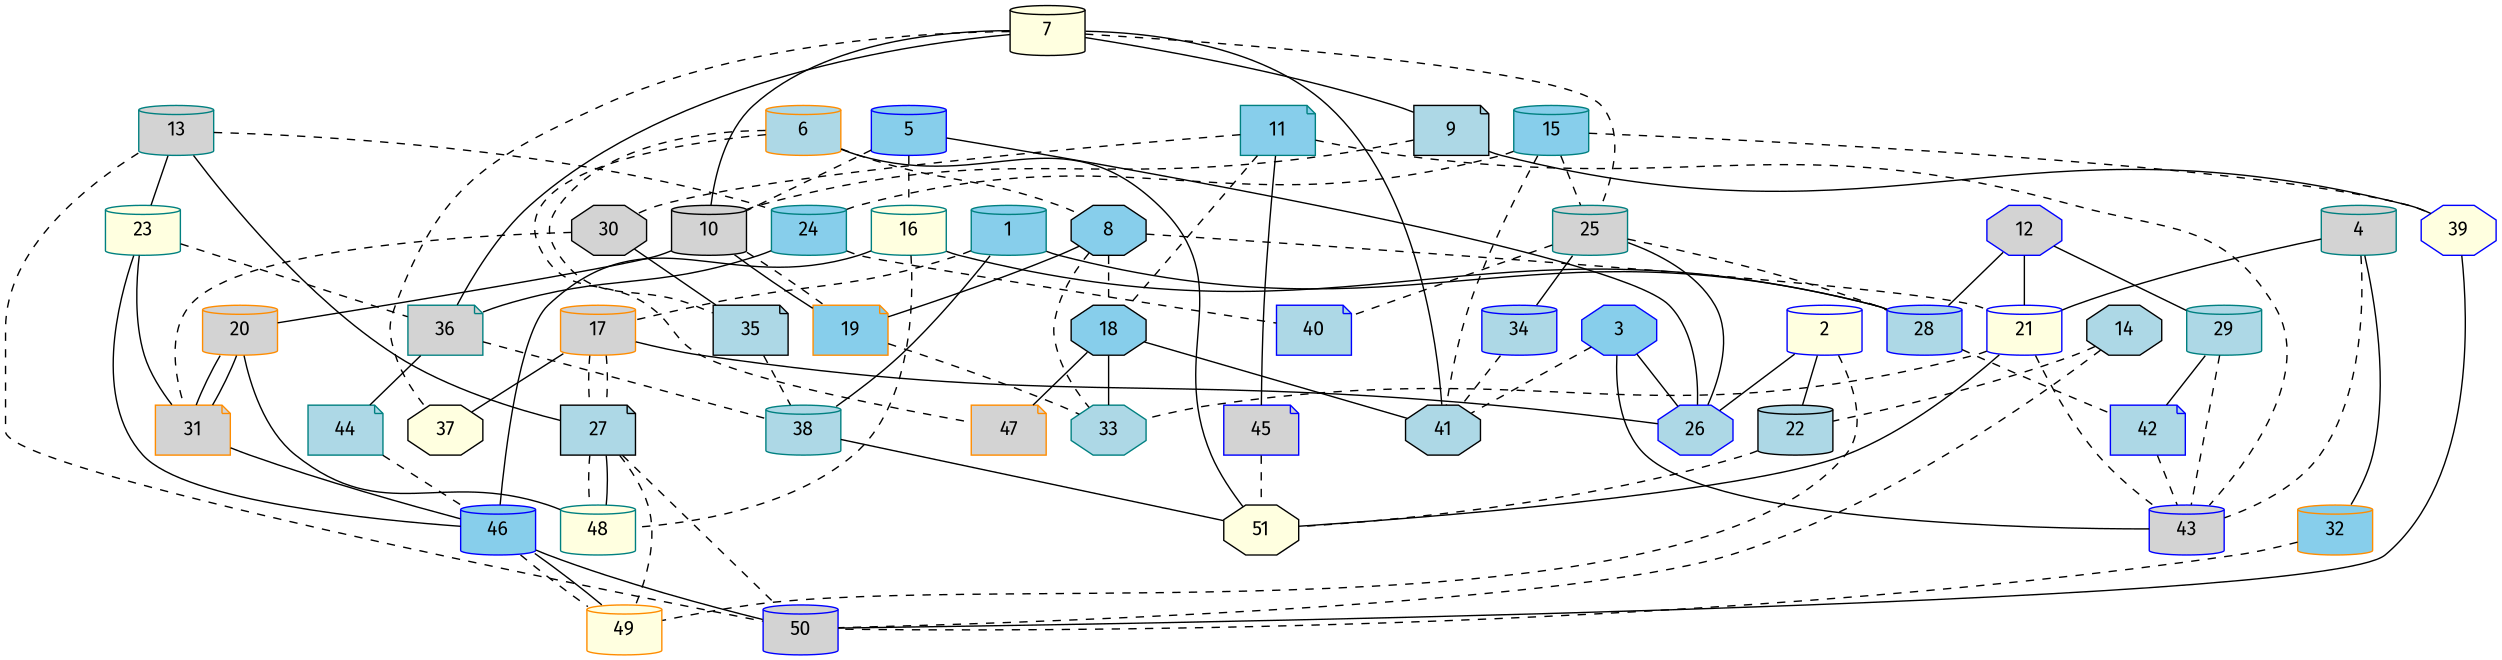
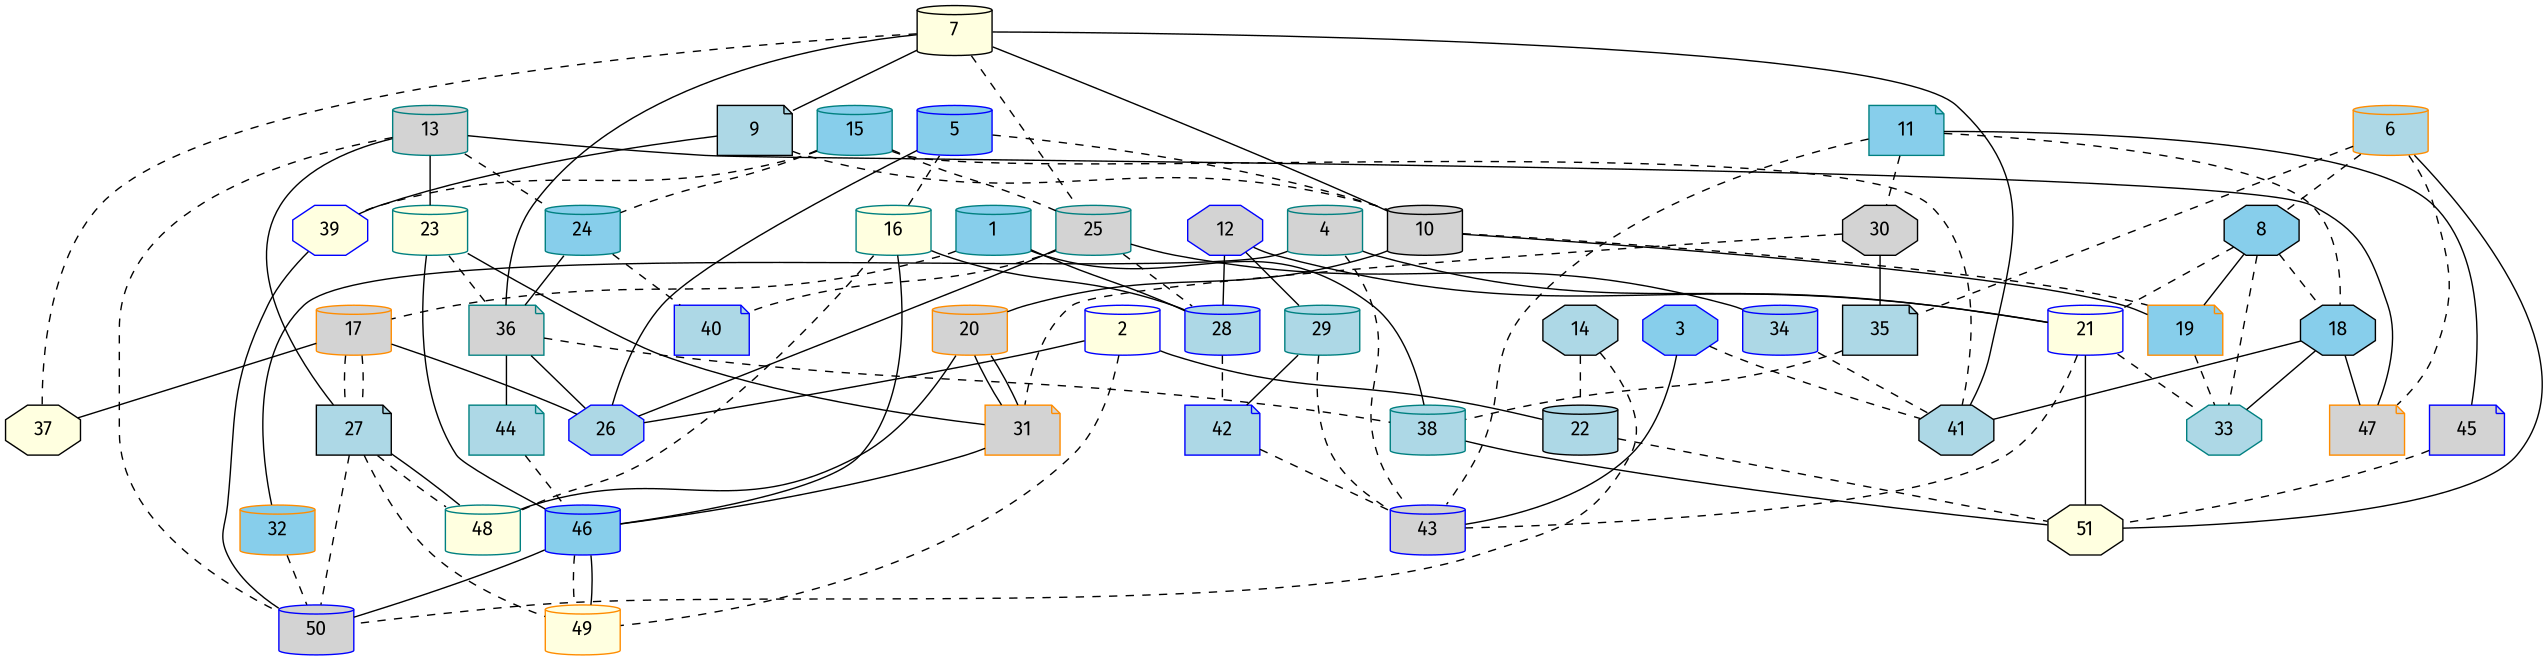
  graph {
    fontname="Fira Sans"
    node [color=teal fillcolor=lightblue fontname="Fira Sans" shape=cylinder style=filled]
    edge [fontname="Fira Sans" style=dashed]
    1 [fillcolor=skyblue]
    17 [color=darkorange fillcolor=lightgrey]
    28 [color=blue]
    38
    26 [color=blue shape=octagon]
    37 [color=black fillcolor=lightyellow shape=octagon]
    27 [color=black shape=note]
    42 [color=blue shape=note]
    51 [color=black fillcolor=lightyellow shape=octagon]
    2 [color=blue fillcolor=lightyellow]
    22 [color=black]
    49 [color=darkorange fillcolor=lightyellow]
    3 [color=blue fillcolor=skyblue shape=octagon]
    41 [color=black shape=octagon]
    43 [color=blue fillcolor=lightgrey]
    4 [fillcolor=lightgrey]
    21 [color=blue fillcolor=lightyellow]
    32 [color=darkorange fillcolor=skyblue]
    33 [shape=octagon]
    50 [color=blue fillcolor=lightgrey]
    5 [color=blue fillcolor=skyblue]
    10 [color=black fillcolor=lightgrey]
    16 [fillcolor=lightyellow]
    19 [color=darkorange fillcolor=skyblue shape=note]
    20 [color=darkorange fillcolor=lightgrey]
    46 [color=blue fillcolor=skyblue]
    48 [fillcolor=lightyellow]
    6 [color=darkorange]
    8 [color=black fillcolor=skyblue shape=octagon]
    35 [color=black shape=note]
    47 [color=darkorange fillcolor=lightgrey shape=note]
    18 [color=black fillcolor=skyblue shape=octagon]
    7 [color=black fillcolor=lightyellow]
    9 [color=black shape=note]
    25 [fillcolor=lightgrey]
    36 [fillcolor=lightgrey shape=note]
    39 [color=blue fillcolor=lightyellow shape=octagon]
    40 [color=blue shape=note]
    34 [color=blue]
    44 [shape=note]
    31 [color=darkorange fillcolor=lightgrey shape=note]
    11 [fillcolor=skyblue shape=note]
    30 [color=black fillcolor=lightgrey shape=octagon]
    45 [color=blue fillcolor=lightgrey shape=note]
    12 [color=blue fillcolor=lightgrey shape=octagon]
    29
    13 [fillcolor=lightgrey]
    23 [fillcolor=lightyellow]
    24 [fillcolor=skyblue]
    14 [color=black shape=octagon]
    15 [fillcolor=skyblue]
    1 -- 17
    1 -- 28 [style=solid]
    1 -- 38 [style=solid]
    17 -- 26 [style=solid]
    17 -- 37 [style=solid]
    17 -- 27
    17 -- 27
    28 -- 42
    38 -- 51 [style=solid]
    27 -- 49
    27 -- 50
    27 -- 48
    27 -- 48 [style=solid]
    42 -- 43
    2 -- 26 [style=solid]
    2 -- 22 [style=solid]
    2 -- 49
    22 -- 51
-   3 -- 26 [style=solid]
+   36 -- 26 [style=solid]
    3 -- 41
    3 -- 43 [style=solid]
    4 -- 43
    4 -- 21 [style=solid]
    4 -- 32 [style=solid]
    21 -- 51 [style=solid]
    21 -- 43
    21 -- 33
    32 -- 50
    5 -- 26 [style=solid]
    5 -- 10
    5 -- 16
    10 -- 19 [style=solid]
    10 -- 19
    10 -- 20 [style=solid]
    16 -- 28 [style=solid]
    16 -- 46 [style=solid]
    16 -- 48
    19 -- 33
    20 -- 48 [style=solid]
    20 -- 31 [style=solid]
    20 -- 31 [style=solid]
    46 -- 49
    46 -- 49 [style=solid]
    46 -- 50 [style=solid]
    6 -- 51 [style=solid]
    6 -- 8
    6 -- 35
    6 -- 47
    8 -- 21
    8 -- 33
    8 -- 19 [style=solid]
    8 -- 18
    35 -- 38
    18 -- 41 [style=solid]
    18 -- 33 [style=solid]
    18 -- 47 [style=solid]
    7 -- 37
    7 -- 41 [style=solid]
    7 -- 10 [style=solid]
    7 -- 9 [style=solid]
    7 -- 25
    7 -- 36 [style=solid]
    9 -- 10
    9 -- 39 [style=solid]
    25 -- 28
    25 -- 26 [style=solid]
    25 -- 40
    25 -- 34 [style=solid]
    36 -- 38
    36 -- 44 [style=solid]
    39 -- 50 [style=solid]
    34 -- 41
    44 -- 46
    31 -- 46 [style=solid]
    11 -- 43
    11 -- 18
    11 -- 30
    11 -- 45 [style=solid]
    30 -- 35 [style=solid]
    30 -- 31
    45 -- 51
    12 -- 28 [style=solid]
    12 -- 21 [style=solid]
    12 -- 29 [style=solid]
    29 -- 42 [style=solid]
    29 -- 43
    13 -- 27 [style=solid]
    13 -- 50
+   13 -- 47 [style=solid]
    13 -- 23 [style=solid]
    13 -- 24
    23 -- 46 [style=solid]
    23 -- 36
    23 -- 31 [style=solid]
    24 -- 36 [style=solid]
    24 -- 40
    14 -- 22
    14 -- 50
    15 -- 41
    15 -- 25
    15 -- 39
    15 -- 24
  }
